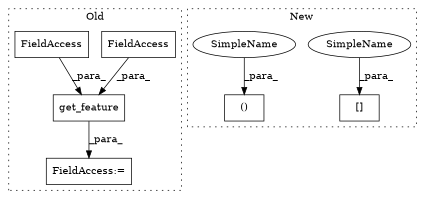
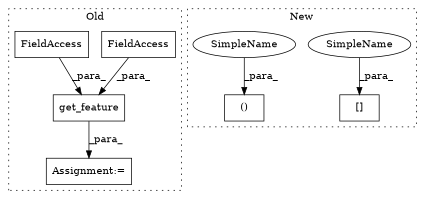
  digraph {
    node [a=22 l=20 shape=box]
    n1 [a=32 l="12,1" label=get_feature s="10498,10551"]
-   n2 [a=7 l=1 label="FieldAccess:=" s=10566]
+   n2 [a=7 l=1 label="Assignment:=" s=10566]
    n3 [label=FieldAccess s=10531]
    n4 [label=FieldAccess s=10510]
    n5 [a=106 l=29 label="()" s=10483]
    n6 [a=2 l="18,1" label="[]" s="10546,10572"]
    n7 [a=42 l=8 label=SimpleName s=10564 shape=ellipse]
    n8 [a=42 l=8 label=SimpleName s=10504 shape=ellipse]
    subgraph cluster_1 {
      label=Old
      style=dotted
      n1
      n2
      n3
      n4
    }
    subgraph cluster_2 {
      label=New
      style=dotted
      n5
      n6
      n7
      n8
    }
    n1 -> n2 [label=_para_]
    n3 -> n1 [label=_para_]
    n4 -> n1 [label=_para_]
    n7 -> n6 [label=_para_]
    n8 -> n5 [label=_para_]
  }
